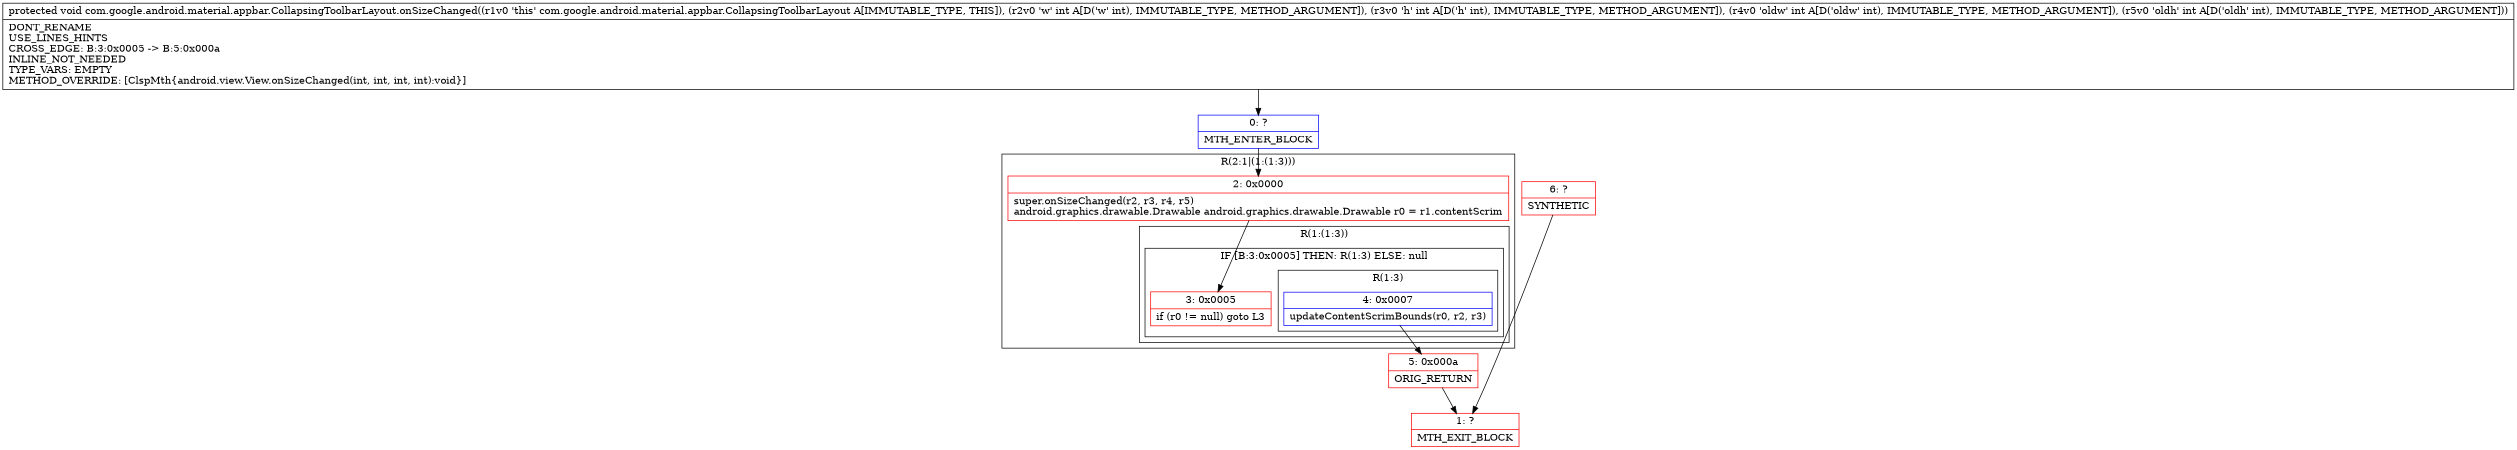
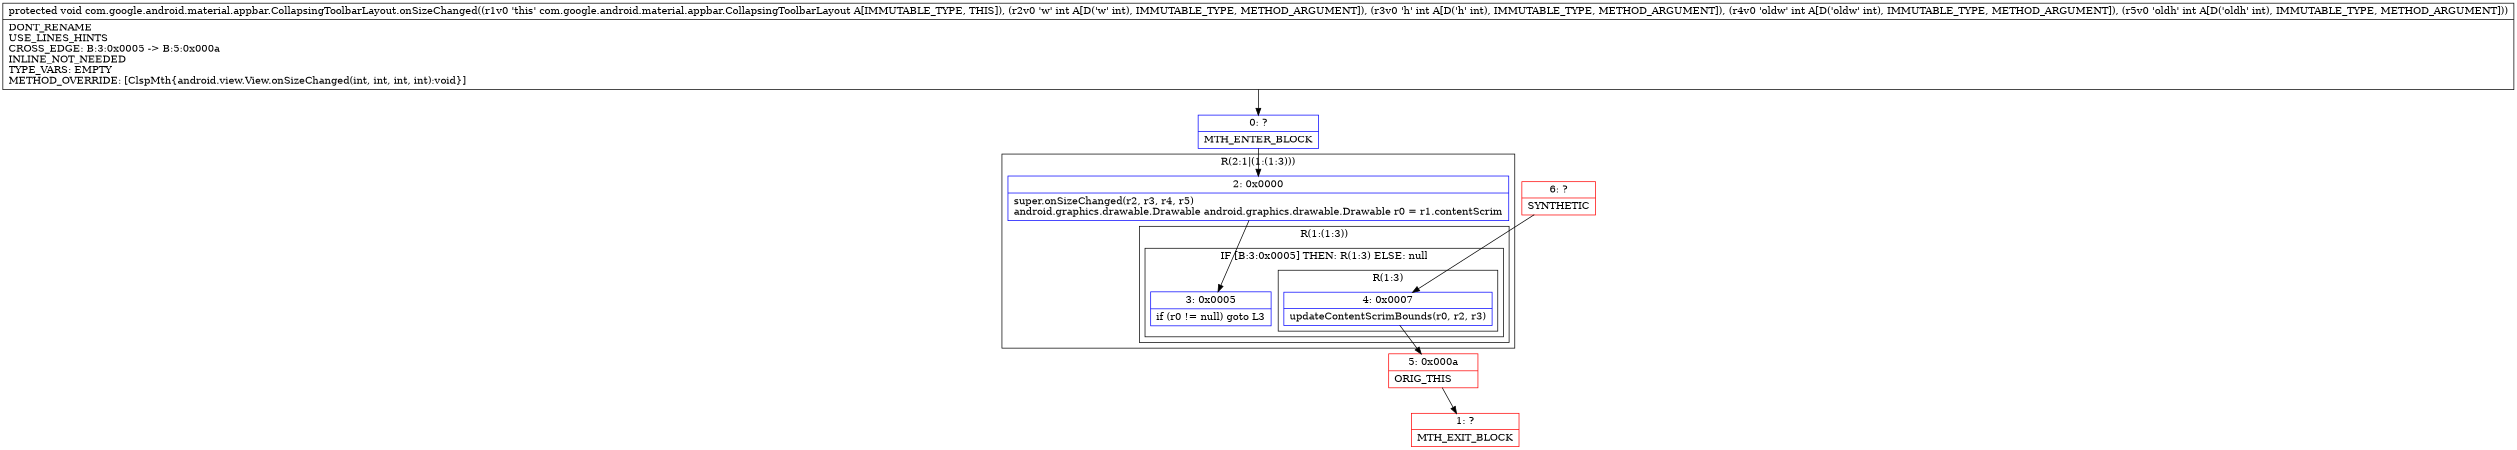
  digraph {
    node [color=blue shape=record]
    n1 [label="{4\:\ 0x0007|updateContentScrimBounds(r0, r2, r3)\l}"]
-   n2 [color=red label="{3\:\ 0x0005|if (r0 != null) goto L3\l}"]
-   n3 [color=red label="{2\:\ 0x0000|super.onSizeChanged(r2, r3, r4, r5)\landroid.graphics.drawable.Drawable android.graphics.drawable.Drawable r0 = r1.contentScrim\l}"]
-   n4 [color=red label="{5\:\ 0x000a|ORIG_RETURN\l}"]
+   n2 [label="{3\:\ 0x0005|if (r0 != null) goto L3\l}"]
+   n3 [label="{2\:\ 0x0000|super.onSizeChanged(r2, r3, r4, r5)\landroid.graphics.drawable.Drawable android.graphics.drawable.Drawable r0 = r1.contentScrim\l}"]
+   n4 [color=red label="{5\:\ 0x000a|ORIG_THIS\l}"]
    n5 [color=red label="{6\:\ ?|SYNTHETIC\l}"]
    n6 [color=red label="{1\:\ ?|MTH_EXIT_BLOCK\l}"]
    n7 [label="{0\:\ ?|MTH_ENTER_BLOCK\l}"]
    n8 [label="{protected void com.google.android.material.appbar.CollapsingToolbarLayout.onSizeChanged((r1v0 'this' com.google.android.material.appbar.CollapsingToolbarLayout A[IMMUTABLE_TYPE, THIS]), (r2v0 'w' int A[D('w' int), IMMUTABLE_TYPE, METHOD_ARGUMENT]), (r3v0 'h' int A[D('h' int), IMMUTABLE_TYPE, METHOD_ARGUMENT]), (r4v0 'oldw' int A[D('oldw' int), IMMUTABLE_TYPE, METHOD_ARGUMENT]), (r5v0 'oldh' int A[D('oldh' int), IMMUTABLE_TYPE, METHOD_ARGUMENT]))  | DONT_RENAME\lUSE_LINES_HINTS\lCROSS_EDGE: B:3:0x0005 \-\> B:5:0x000a\lINLINE_NOT_NEEDED\lTYPE_VARS: EMPTY\lMETHOD_OVERRIDE: [ClspMth\{android.view.View.onSizeChanged(int, int, int, int):void\}]\l}" color=""]
    subgraph cluster_1 {
      label="R(2:1|(1:(1:3)))"
      n3
      subgraph cluster_2 {
        label="R(1:(1:3))"
        subgraph cluster_3 {
          label="IF [B:3:0x0005] THEN: R(1:3) ELSE: null"
          n2
          subgraph cluster_4 {
            label="R(1:3)"
            n1
          }
        }
      }
    }
    n1 -> n4
    n3 -> n2
    n4 -> n6
-   n5 -> n6
+   n5 -> n1
    n7 -> n3
    n8 -> n7
  }
